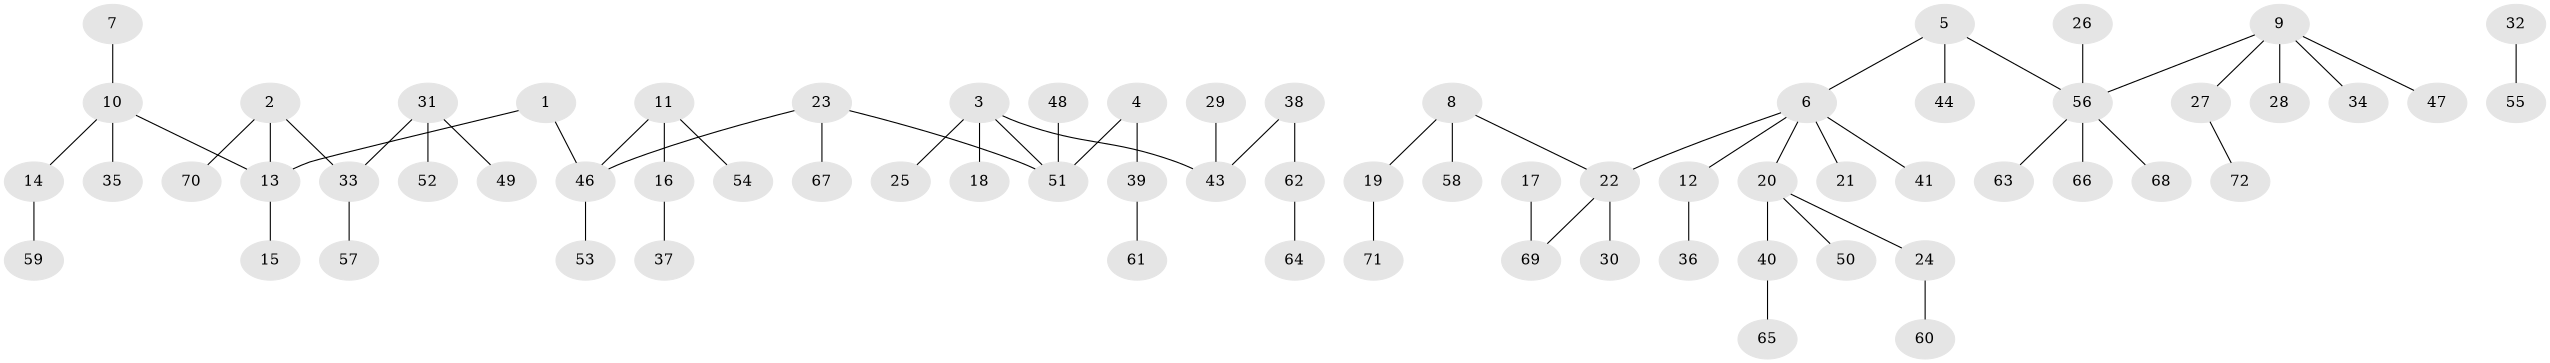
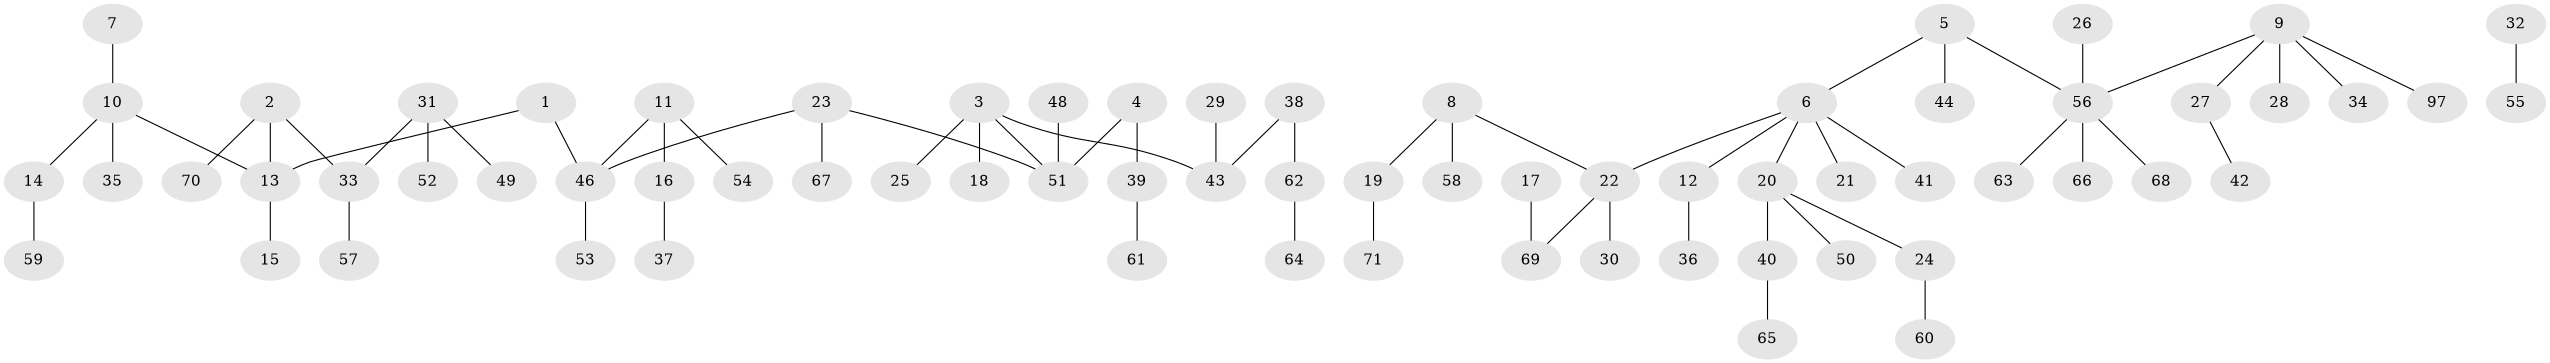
  graph {
    node [color=gray90 style=filled]
    edge [weight=1.0]
    1
    13
    46
    6
    12
    20
    21
    22
    41
    15
    53
    2
    33
    70
    57
    3
    18
    25
    43
    51
    4
    39
    61
    5
    44
    56
    63
    66
    68
    36
    24
    40
    50
    69
    30
    7
    10
    14
    35
    8
    19
    58
    71
    9
    27
    28
    34
-   47
-   42 [label=72]
+   47 [label=97]
+   42
    59
    11
    16
    54
    37
    32
    55
    17
    60
    65
    23
    67
    26
    29
    31
    49
    52
    38
    62
    64
    48
    1 -- 13
    1 -- 46
    13 -- 15
    46 -- 53
    6 -- 12
    6 -- 20
    6 -- 21
    6 -- 22
    6 -- 41
    12 -- 36
    20 -- 24
    20 -- 40
    20 -- 50
    22 -- 69
    22 -- 30
    2 -- 13
    2 -- 33
    2 -- 70
    33 -- 57
    3 -- 18
    3 -- 25
    3 -- 43
    3 -- 51
    4 -- 51
    4 -- 39
    39 -- 61
    5 -- 6
    5 -- 44
    5 -- 56
    56 -- 63
    56 -- 66
    56 -- 68
    24 -- 60
    40 -- 65
    7 -- 10
    10 -- 13
    10 -- 14
    10 -- 35
    14 -- 59
    8 -- 22
    8 -- 19
    8 -- 58
    19 -- 71
    9 -- 56
    9 -- 27
    9 -- 28
    9 -- 34
    9 -- 47
    27 -- 42
    11 -- 46
    11 -- 16
    11 -- 54
    16 -- 37
    32 -- 55
    17 -- 69
    23 -- 46
    23 -- 51
    23 -- 67
    26 -- 56
    29 -- 43
    31 -- 33
    31 -- 49
    31 -- 52
    38 -- 43
    38 -- 62
    62 -- 64
    48 -- 51
  }
